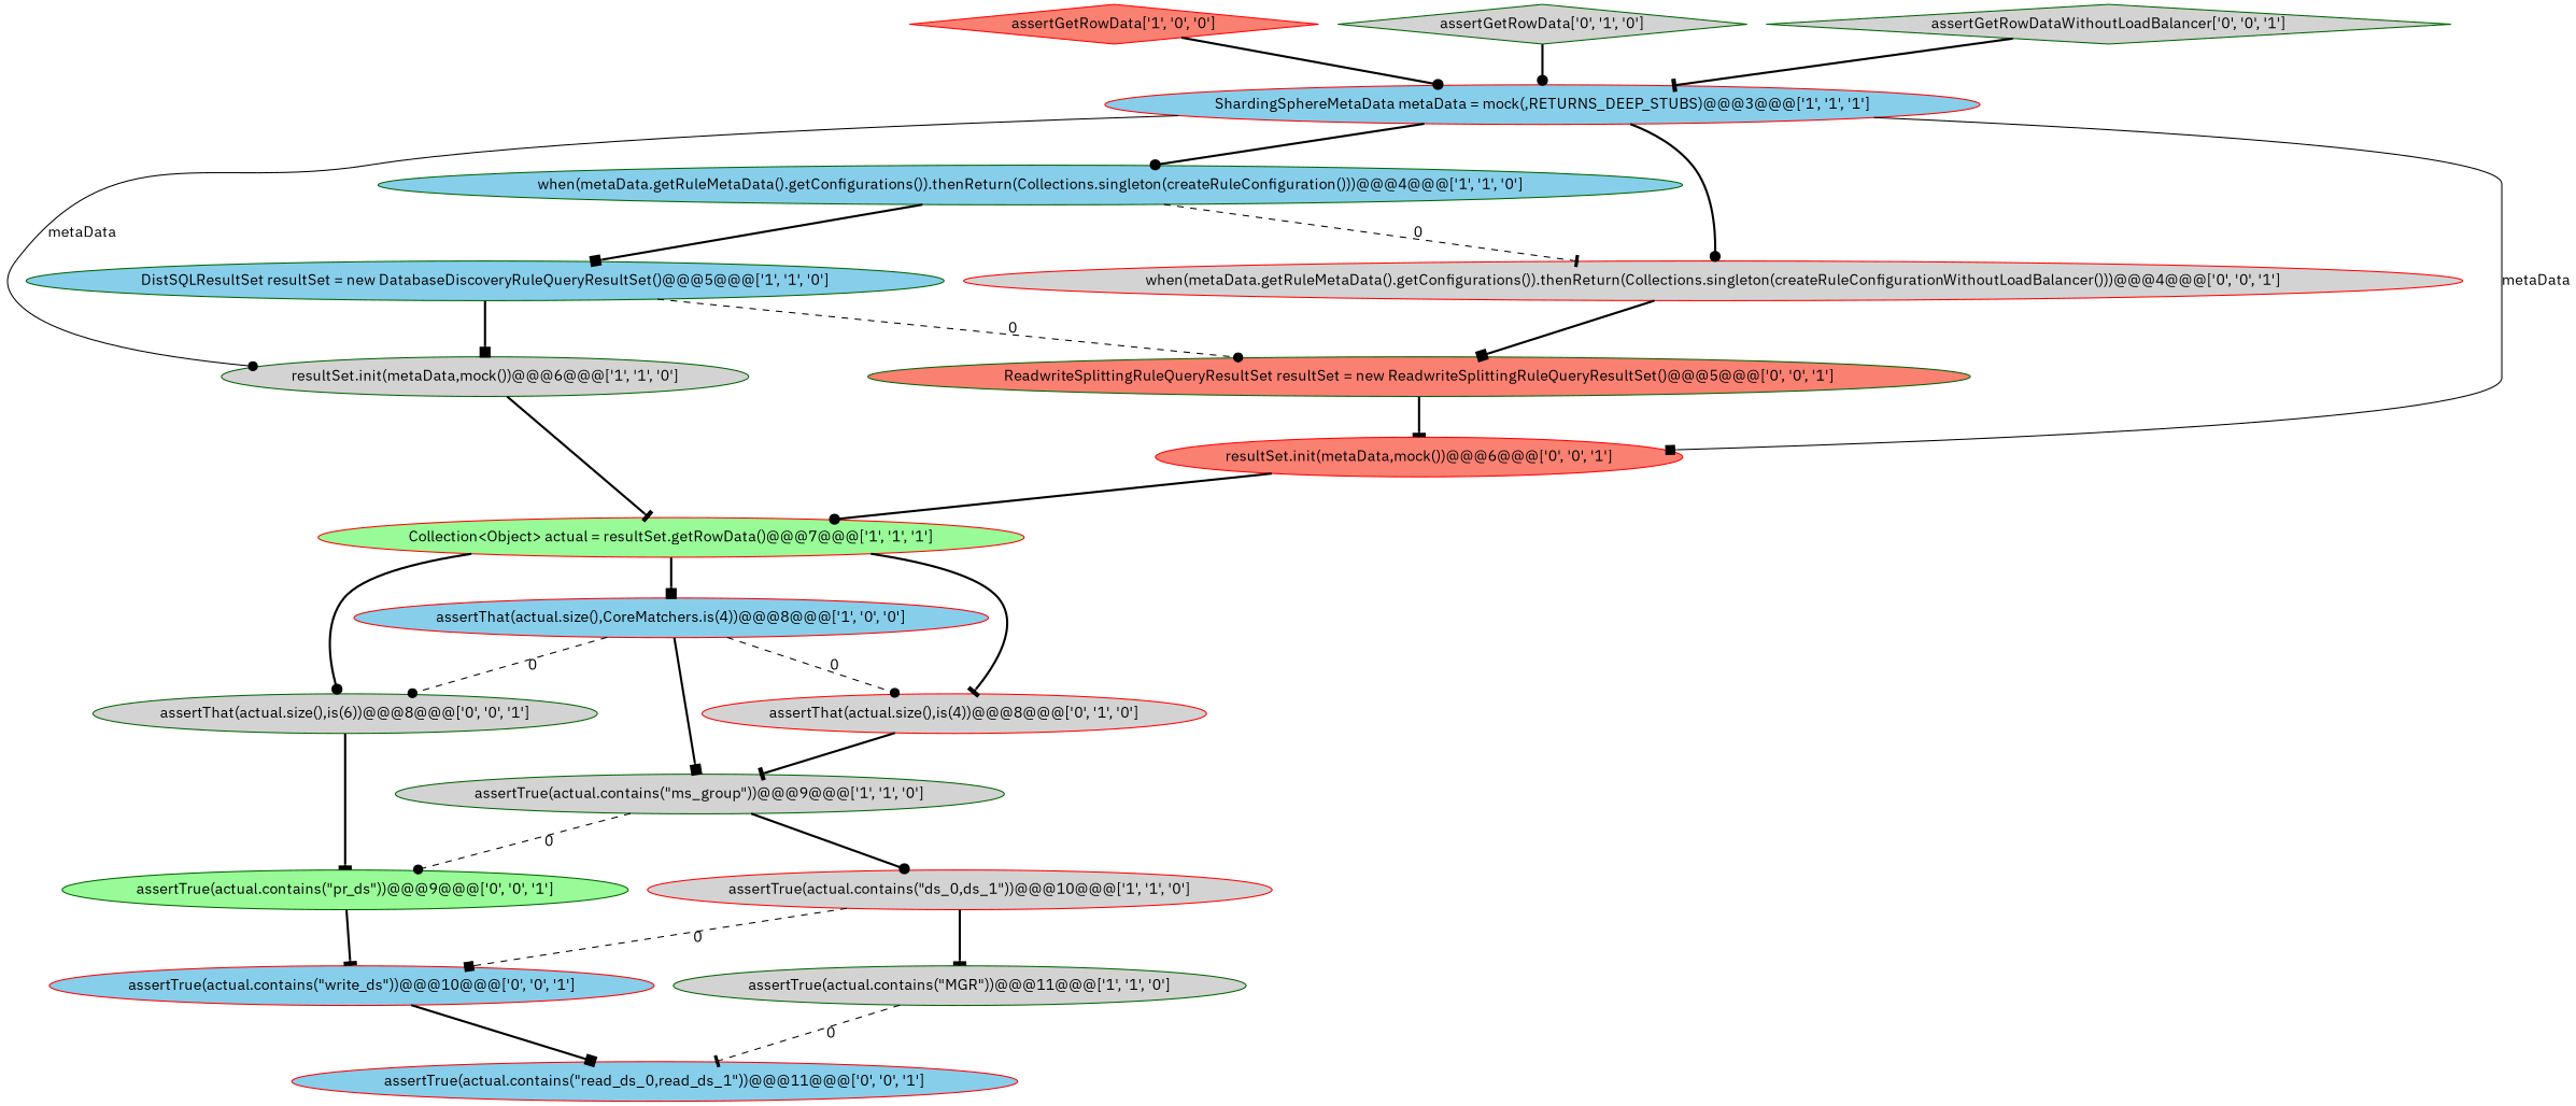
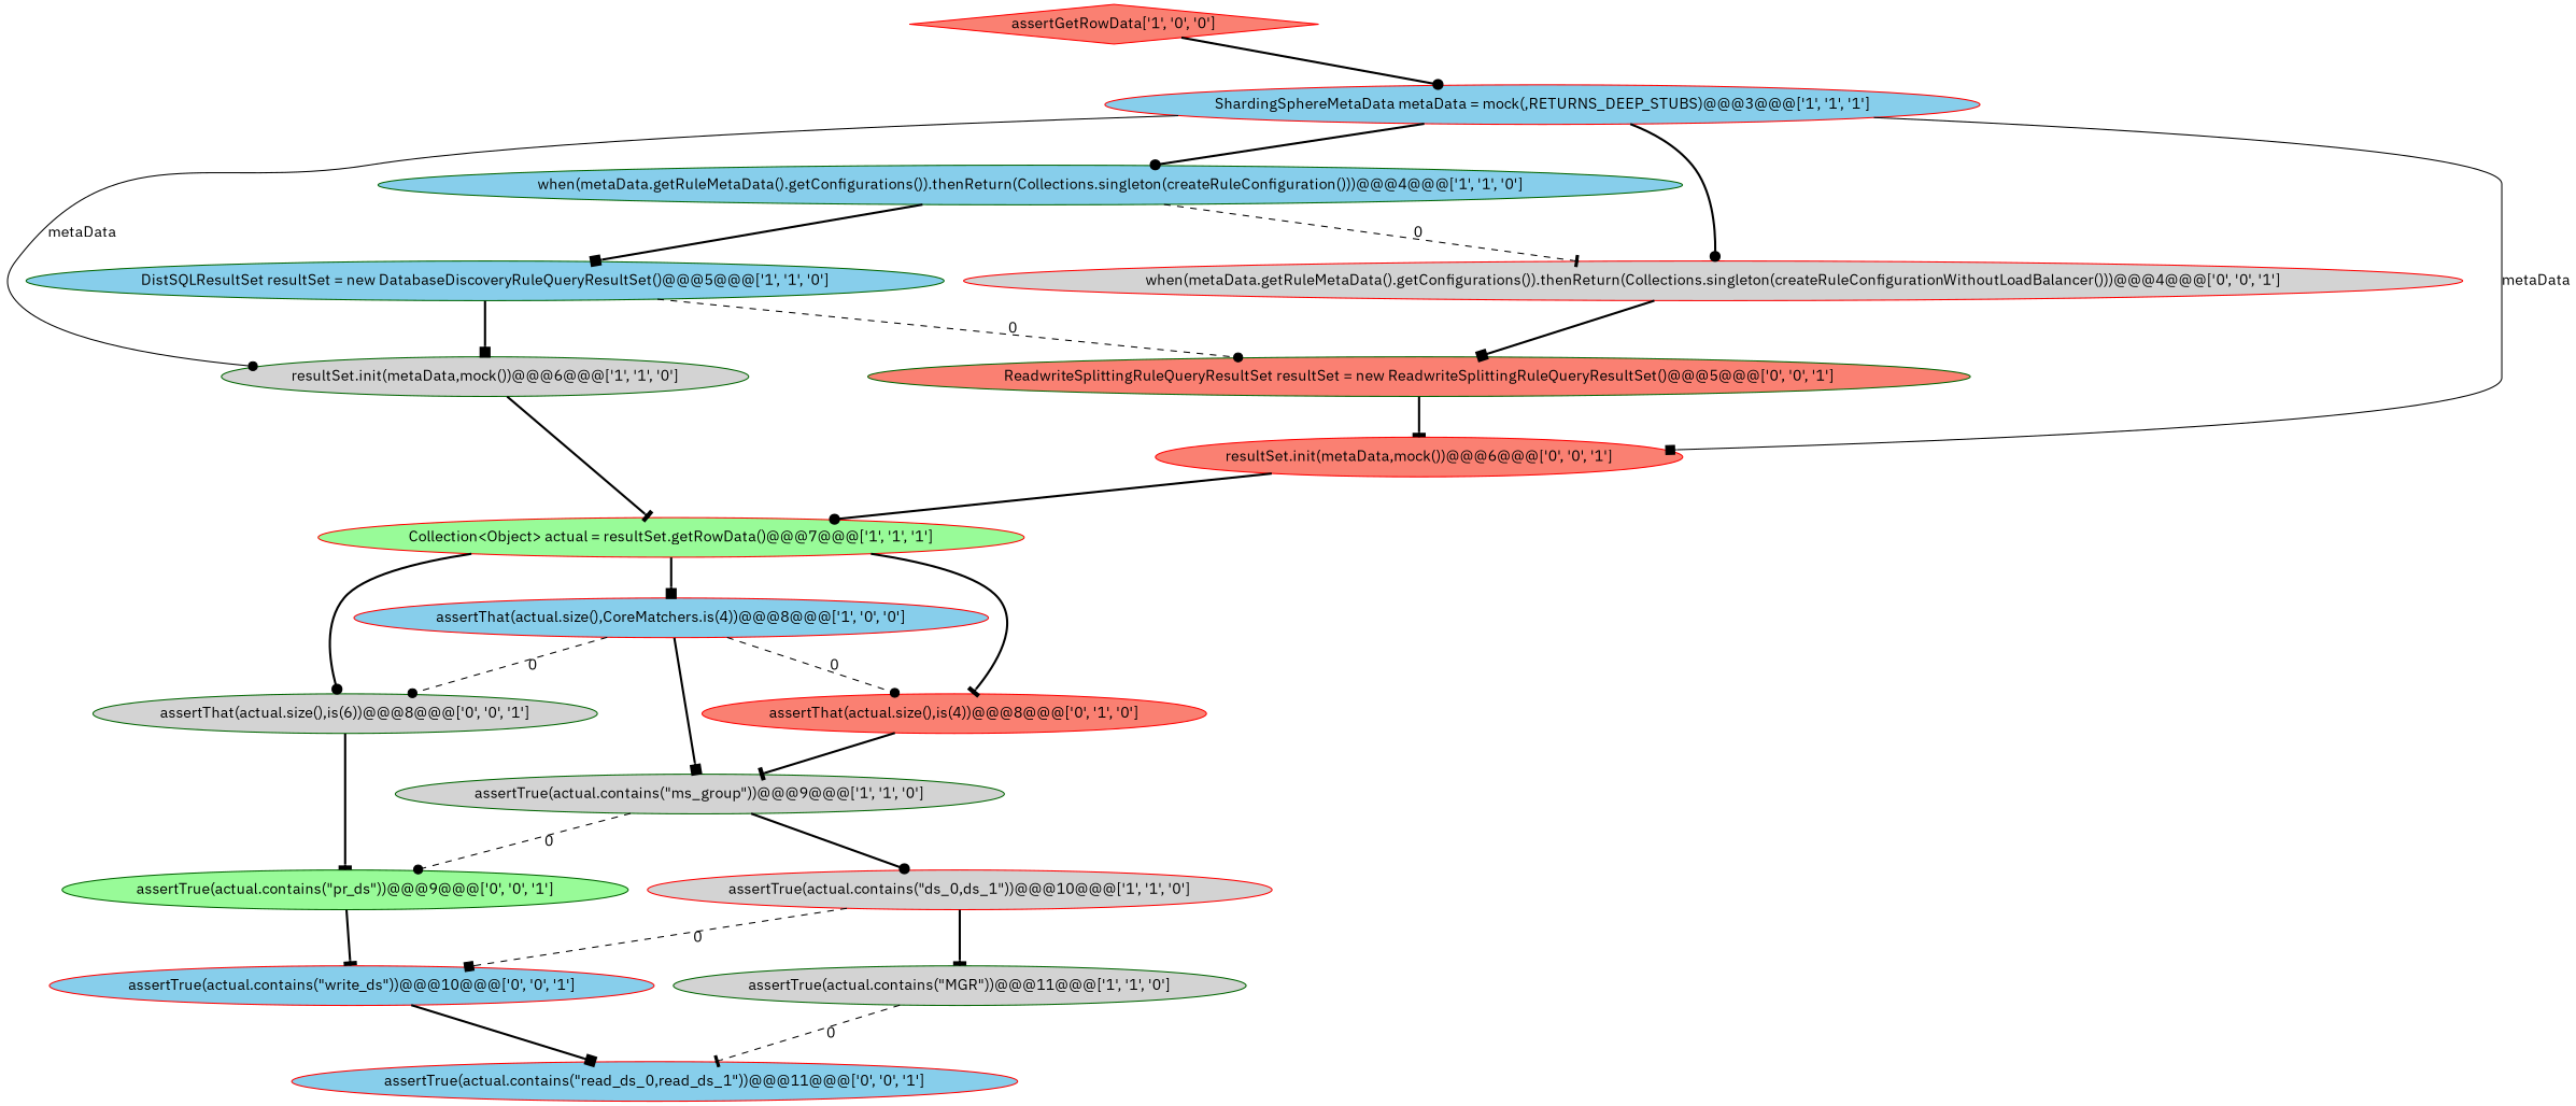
  digraph {
    fontname="IBM Plex Sans"
    node [color=red fillcolor=lightgrey fontname="IBM Plex Sans" shape=ellipse style=filled]
    edge [arrowhead=dot fontname="IBM Plex Sans" style=bold]
    n1 [fillcolor=palegreen label="Collection<Object> actual = resultSet.getRowData()@@@7@@@['1', '1', '1']"]
-   n2 [label="assertThat(actual.size(),is(4))@@@8@@@['0', '1', '0']"]
+   n2 [fillcolor=salmon label="assertThat(actual.size(),is(4))@@@8@@@['0', '1', '0']"]
    n3 [color=darkgreen label="assertThat(actual.size(),is(6))@@@8@@@['0', '0', '1']"]
    n4 [fillcolor=skyblue label="assertThat(actual.size(),CoreMatchers.is(4))@@@8@@@['1', '0', '0']"]
    n5 [color=darkgreen label="assertTrue(actual.contains(\"ms_group\"))@@@9@@@['1', '1', '0']"]
    n6 [color=darkgreen fillcolor=palegreen label="assertTrue(actual.contains(\"pr_ds\"))@@@9@@@['0', '0', '1']"]
    n7 [color=darkgreen fillcolor=skyblue label="when(metaData.getRuleMetaData().getConfigurations()).thenReturn(Collections.singleton(createRuleConfiguration()))@@@4@@@['1', '1', '0']"]
    n8 [color=darkgreen fillcolor=skyblue label="DistSQLResultSet resultSet = new DatabaseDiscoveryRuleQueryResultSet()@@@5@@@['1', '1', '0']"]
    n9 [label="when(metaData.getRuleMetaData().getConfigurations()).thenReturn(Collections.singleton(createRuleConfigurationWithoutLoadBalancer()))@@@4@@@['0', '0', '1']"]
    n10 [color=darkgreen label="resultSet.init(metaData,mock())@@@6@@@['1', '1', '0']"]
    n11 [color=darkgreen fillcolor=salmon label="ReadwriteSplittingRuleQueryResultSet resultSet = new ReadwriteSplittingRuleQueryResultSet()@@@5@@@['0', '0', '1']"]
    n12 [fillcolor=salmon label="assertGetRowData['1', '0', '0']" shape=diamond]
    n13 [fillcolor=skyblue label="ShardingSphereMetaData metaData = mock(,RETURNS_DEEP_STUBS)@@@3@@@['1', '1', '1']"]
    n14 [fillcolor=salmon label="resultSet.init(metaData,mock())@@@6@@@['0', '0', '1']"]
    n15 [fillcolor=skyblue label="assertTrue(actual.contains(\"write_ds\"))@@@10@@@['0', '0', '1']"]
    n16 [fillcolor=skyblue label="assertTrue(actual.contains(\"read_ds_0,read_ds_1\"))@@@11@@@['0', '0', '1']"]
-   n17 [color=darkgreen label="assertGetRowData['0', '1', '0']" shape=diamond]
    n18 [label="assertTrue(actual.contains(\"ds_0,ds_1\"))@@@10@@@['1', '1', '0']"]
    n19 [color=darkgreen label="assertTrue(actual.contains(\"MGR\"))@@@11@@@['1', '1', '0']"]
-   n20 [color=darkgreen label="assertGetRowDataWithoutLoadBalancer['0', '0', '1']" shape=diamond]
    n1 -> n2 [arrowhead=tee]
    n1 -> n3
    n1 -> n4 [arrowhead=box]
    n2 -> n5 [arrowhead=tee]
    n3 -> n6 [arrowhead=tee]
    n4 -> n2 [label=0 style=dashed]
    n4 -> n3 [label=0 style=dashed]
    n4 -> n5 [arrowhead=box]
    n5 -> n6 [label=0 style=dashed]
    n5 -> n18
    n6 -> n15 [arrowhead=tee]
    n7 -> n8 [arrowhead=box]
    n7 -> n9 [arrowhead=tee label=0 style=dashed]
    n8 -> n10 [arrowhead=box]
    n8 -> n11 [label=0 style=dashed]
    n9 -> n11 [arrowhead=box]
    n10 -> n1 [arrowhead=tee]
    n11 -> n14 [arrowhead=tee]
    n12 -> n13
    n13 -> n7
    n13 -> n9
    n13 -> n10 [label=metaData style=solid]
    n13 -> n14 [arrowhead=box label=metaData style=solid]
    n14 -> n1
    n15 -> n16 [arrowhead=box]
-   n17 -> n13
    n18 -> n15 [arrowhead=box label=0 style=dashed]
    n18 -> n19 [arrowhead=tee]
    n19 -> n16 [arrowhead=tee label=0 style=dashed]
-   n20 -> n13 [arrowhead=tee]
  }
